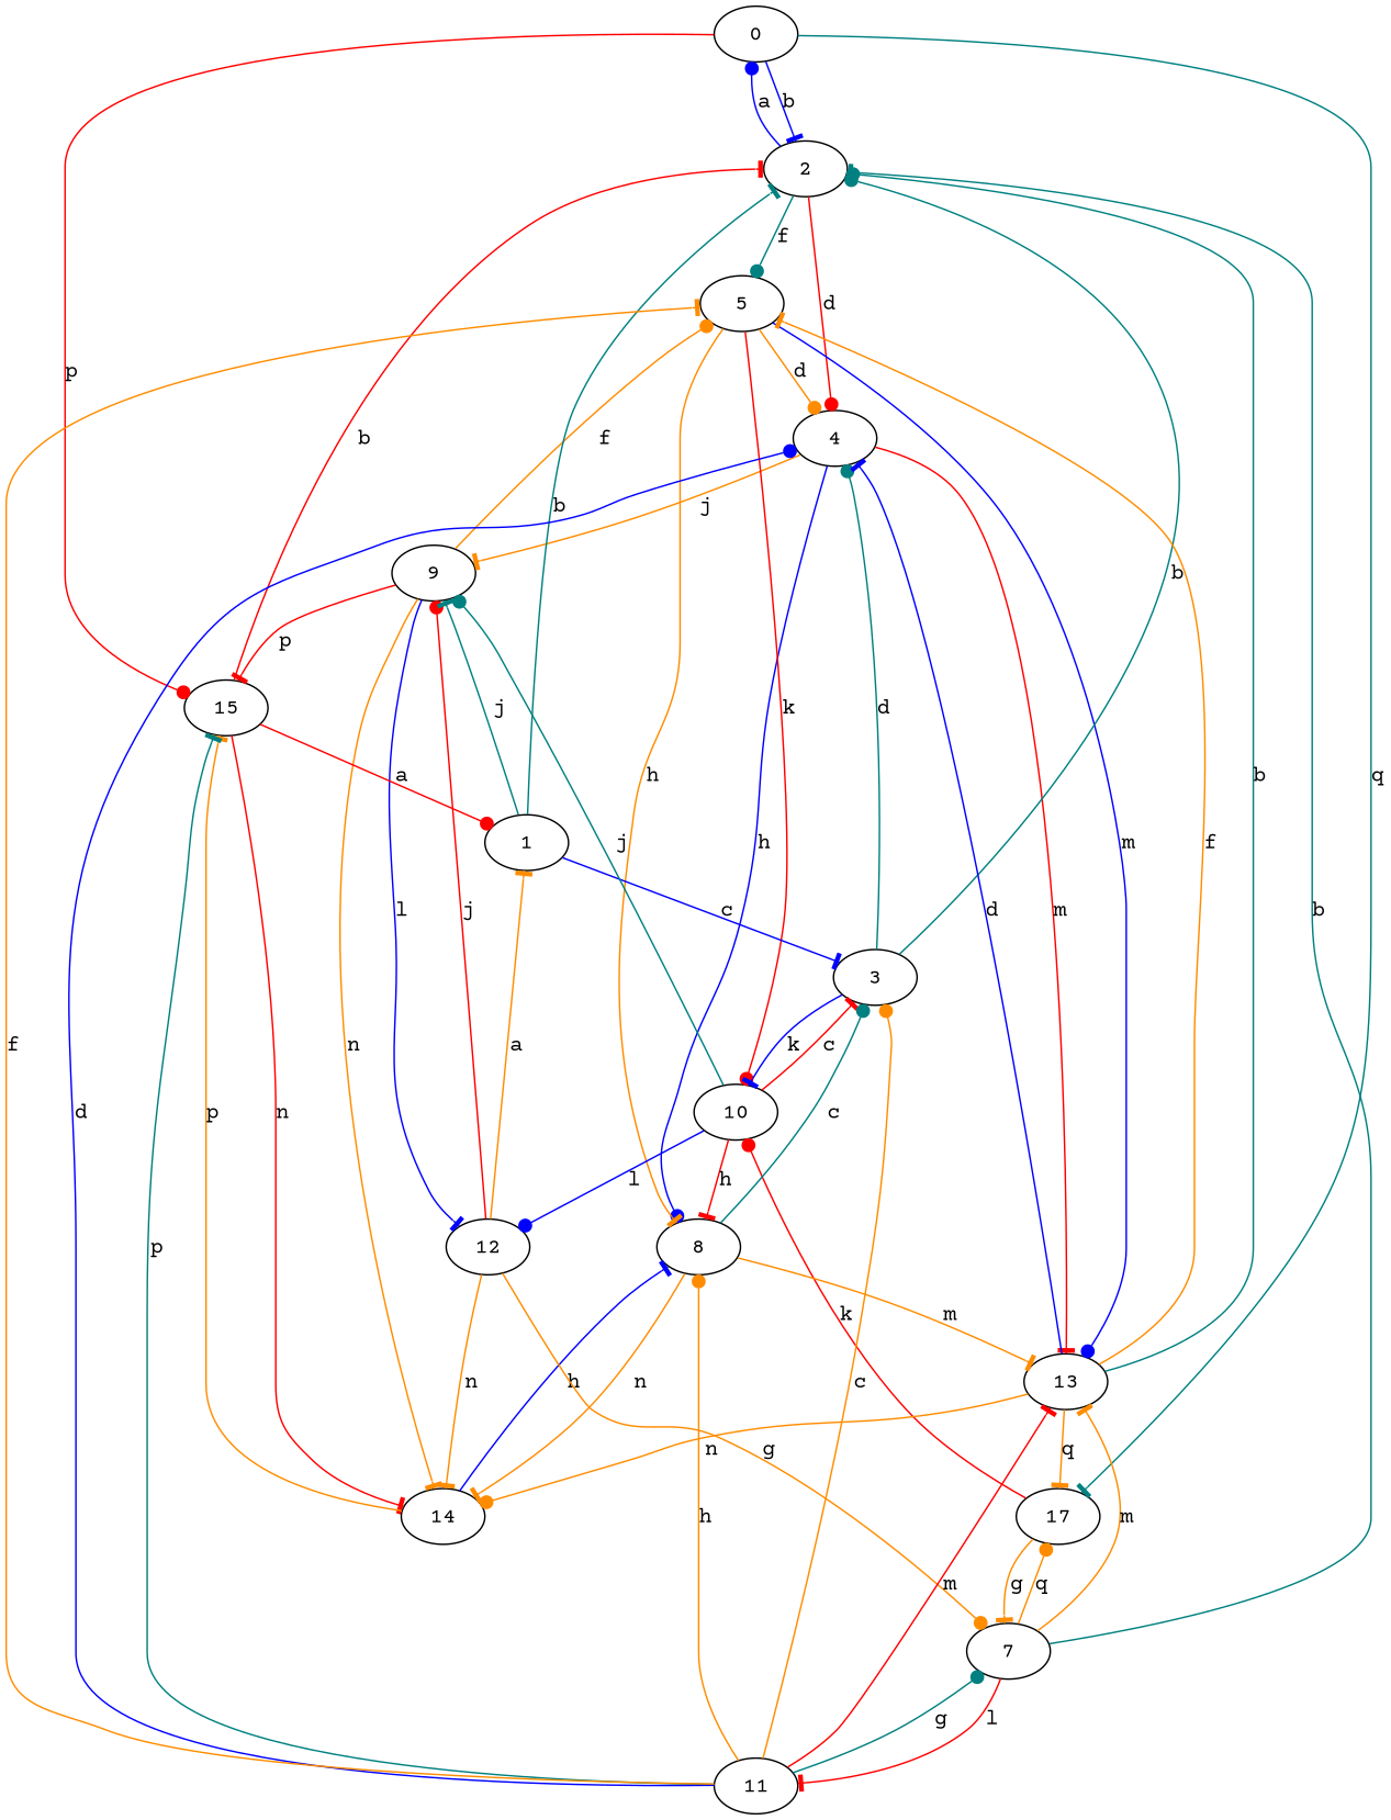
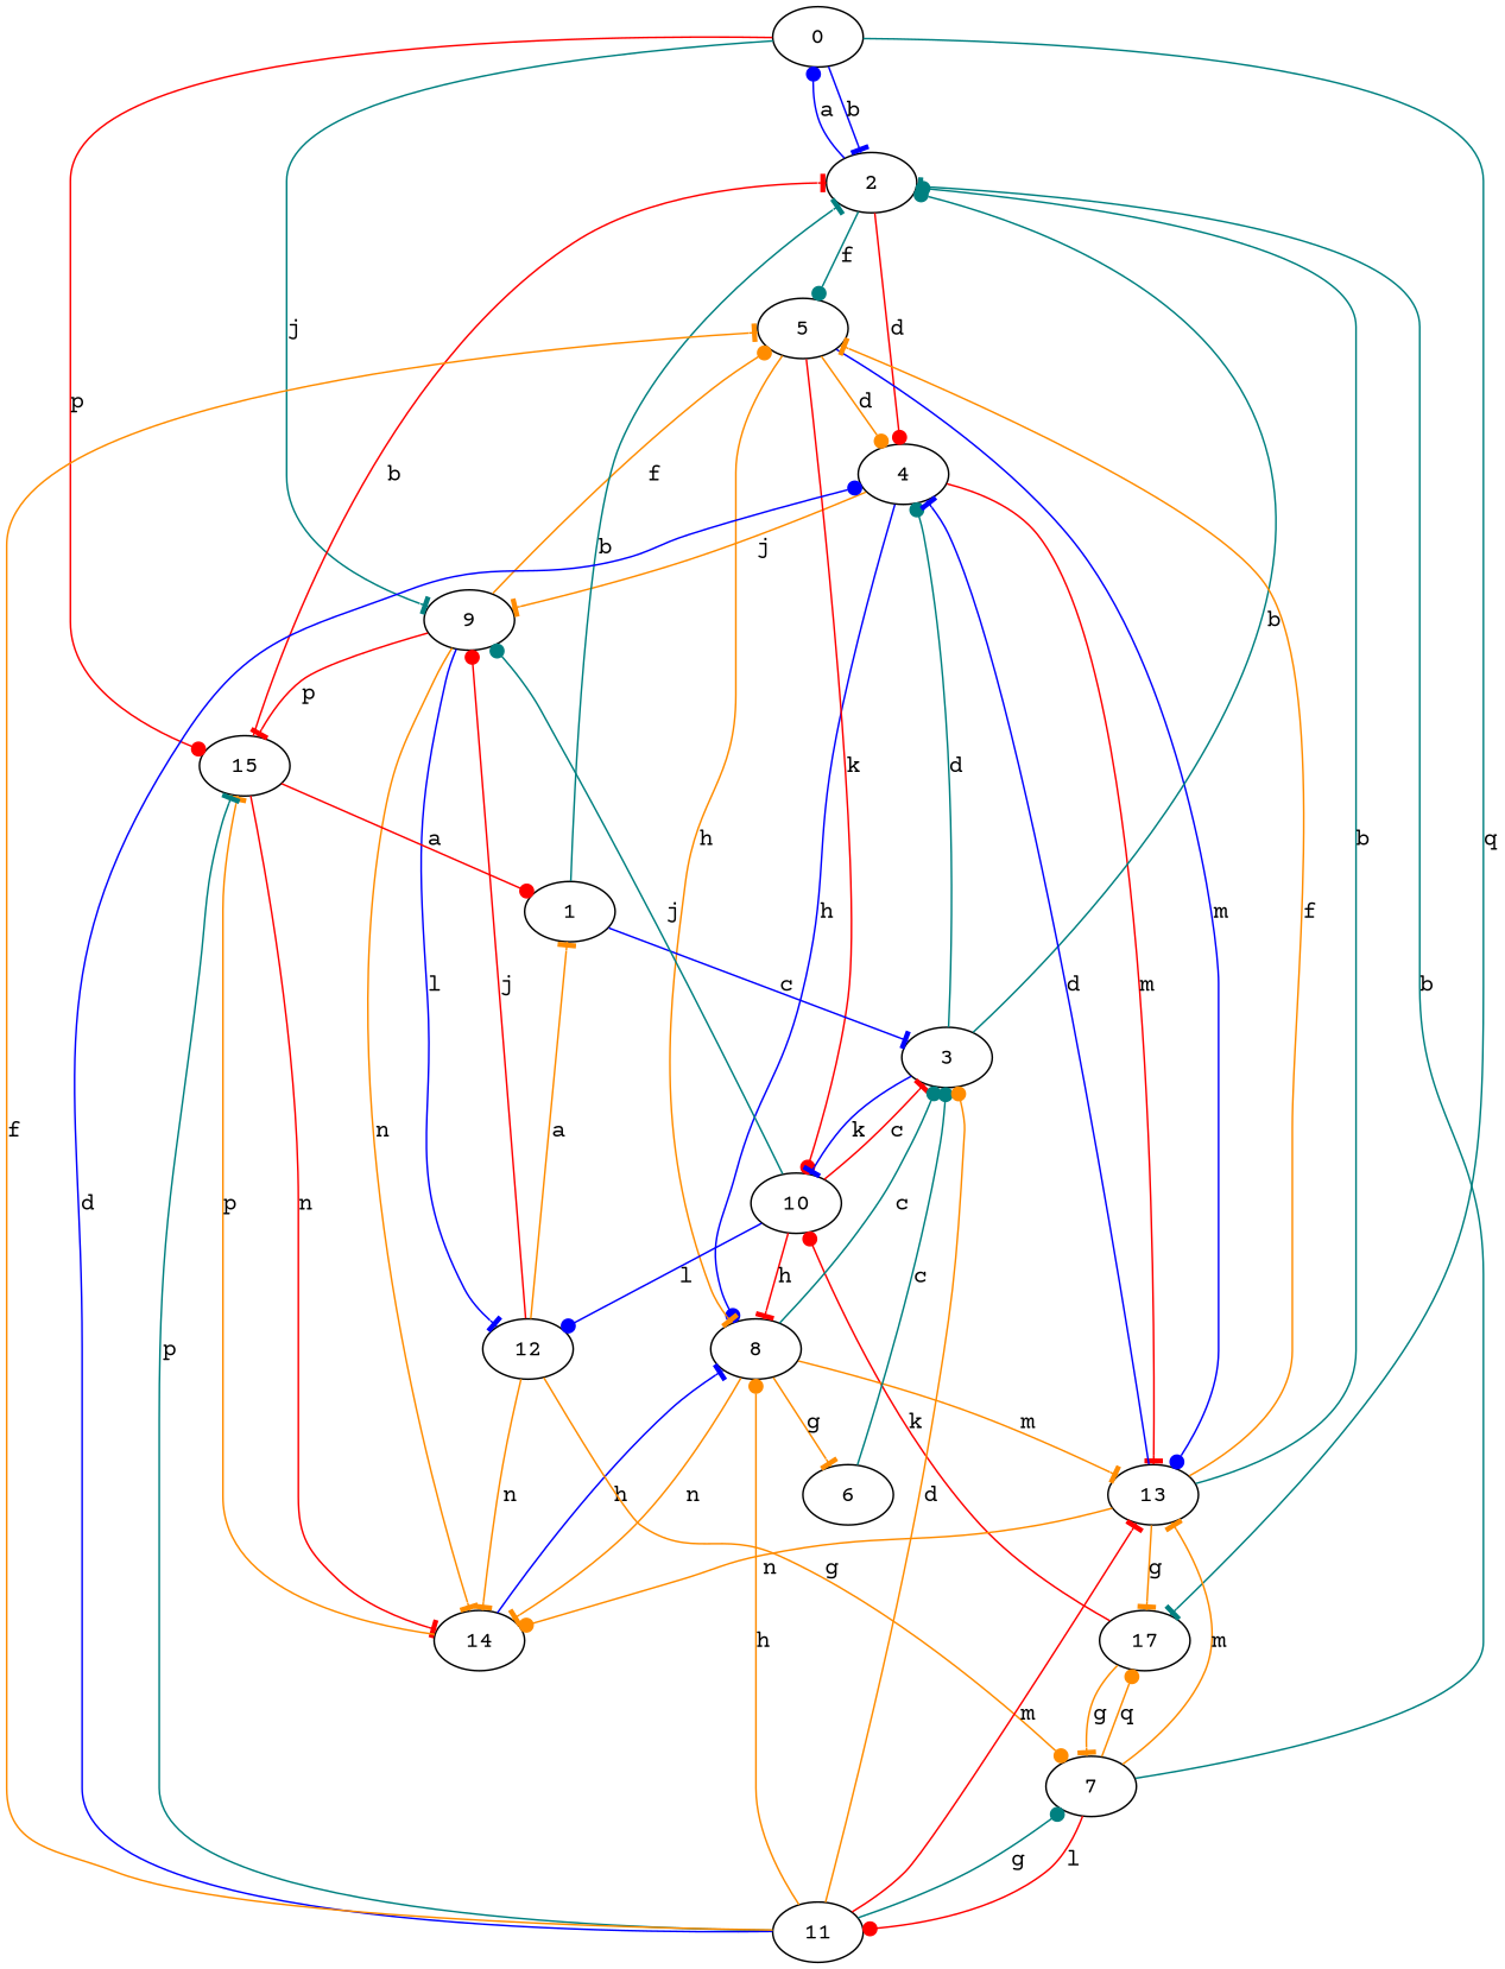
  strict digraph {
    fontname="Courier Prime"
    node [fontname="Courier Prime"]
    edge [arrowhead=tee color=darkorange fontname="Courier Prime"]
    0
    2
    9
    15
    17
    4
    5
    14
    12
    1
    10
    7
    3
    8
    13
+   6
    11
    0 -> 2 [color=blue label=b]
-   1 -> 9 [color=teal label=j]
+   0 -> 9 [color=teal label=j]
    0 -> 15 [arrowhead=dot color=red label=p]
    0 -> 17 [color=teal label=q]
    2 -> 0 [arrowhead=dot color=blue label=a]
    2 -> 4 [arrowhead=dot color=red label=d]
    2 -> 5 [arrowhead=dot color=teal label=f]
    9 -> 15 [color=red label=p]
    9 -> 5 [arrowhead=dot label=f]
    9 -> 14 [label=n]
    9 -> 12 [color=blue label=l]
    15 -> 2 [color=red label=b]
    15 -> 14 [color=red label=n]
    15 -> 1 [arrowhead=dot color=red label=a]
    17 -> 10 [arrowhead=dot color=red label=k]
    17 -> 7 [label=g]
    4 -> 9 [label=j]
    4 -> 8 [arrowhead=dot color=blue label=h]
    4 -> 13 [color=red label=m]
    5 -> 4 [arrowhead=dot label=d]
    5 -> 10 [arrowhead=dot color=red label=k]
    5 -> 8 [label=h]
    5 -> 13 [arrowhead=dot color=blue label=m]
    14 -> 15 [label=p]
    14 -> 8 [color=blue label=h]
    12 -> 9 [arrowhead=dot color=red label=j]
    12 -> 14 [label=n]
    12 -> 1 [label=a]
    12 -> 7 [arrowhead=dot label=g]
    1 -> 2 [color=teal label=b]
    1 -> 3 [color=blue label=c]
    10 -> 9 [arrowhead=dot color=teal label=j]
    10 -> 12 [arrowhead=dot color=blue label=l]
    10 -> 3 [color=red label=c]
    10 -> 8 [color=red label=h]
    7 -> 2 [color=teal label=b]
    7 -> 17 [arrowhead=dot label=q]
    7 -> 13 [label=m]
-   7 -> 11 [color=red label=l]
+   7 -> 11 [arrowhead=dot color=red label=l]
    3 -> 2 [arrowhead=dot color=teal label=b]
    3 -> 4 [arrowhead=dot color=teal label=d]
    3 -> 10 [color=blue label=k]
    8 -> 14 [label=n]
    8 -> 3 [arrowhead=dot color=teal label=c]
    8 -> 13 [label=m]
+   8 -> 6 [label=g]
    13 -> 2 [arrowhead=dot color=teal label=b]
-   13 -> 17 [label=q]
+   13 -> 17 [label=g]
    13 -> 4 [color=blue label=d]
    13 -> 5 [label=f]
    13 -> 14 [arrowhead=dot label=n]
+   6 -> 3 [arrowhead=dot color=teal label=c]
    11 -> 15 [color=teal label=p]
    11 -> 4 [arrowhead=dot color=blue label=d]
    11 -> 5 [label=f]
    11 -> 7 [arrowhead=dot color=teal label=g]
-   11 -> 3 [arrowhead=dot label=c]
+   11 -> 3 [arrowhead=dot label=d]
    11 -> 8 [arrowhead=dot label=h]
    11 -> 13 [color=red label=m]
  }
